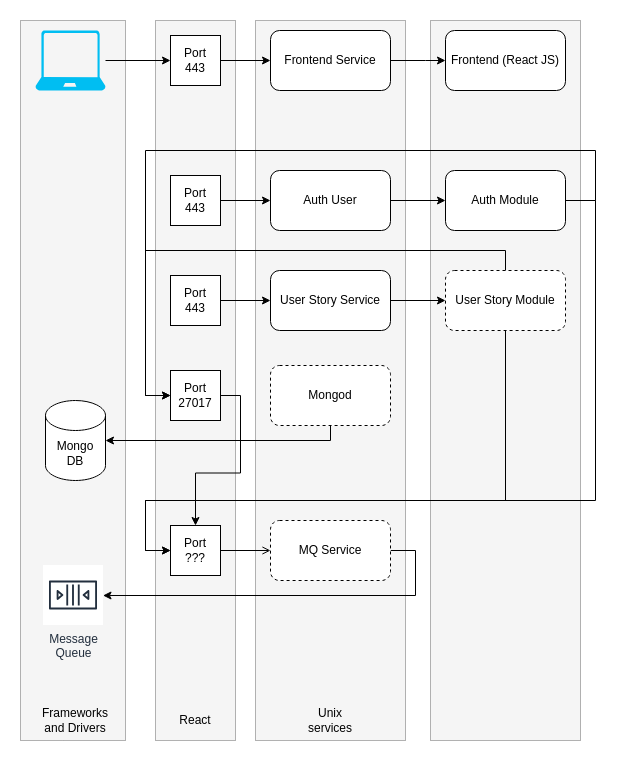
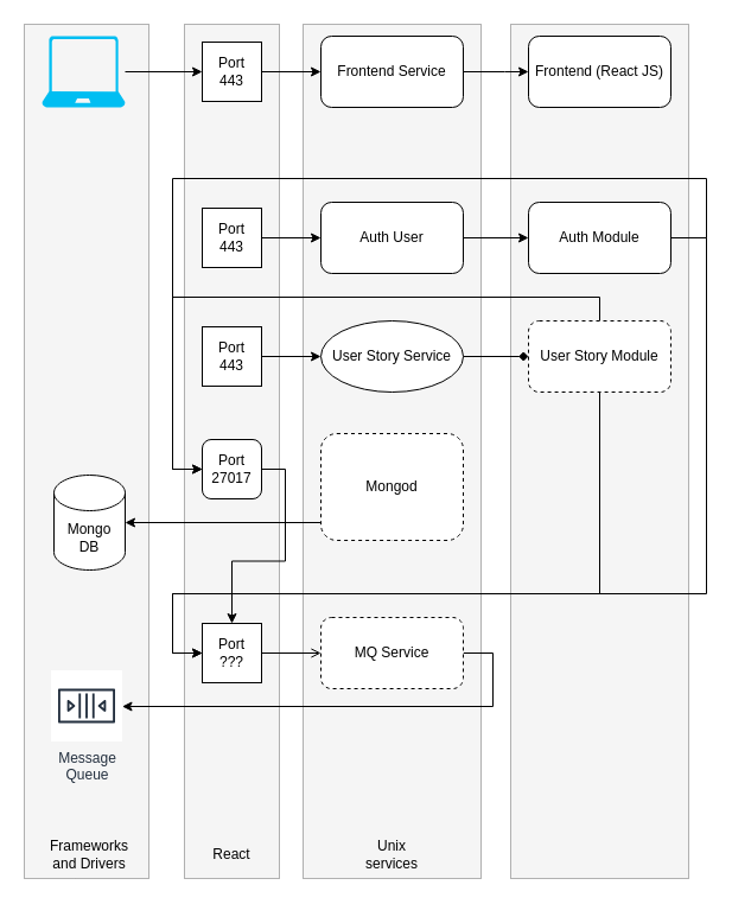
  <mxCell id="0" />
  <mxCell id="1" parent="0" />
  <mxCell id="2" value="" style="rounded=0;whiteSpace=wrap;html=1;fillColor=#f5f5f5;strokeColor=#666666;fontColor=#333333;dashed=1;dashPattern=1 1;" parent="1" vertex="1"><mxGeometry x="20" y="20" width="105" height="720" as="geometry" /></mxCell>
  <mxCell id="3" value="" style="rounded=0;whiteSpace=wrap;html=1;fillColor=#f5f5f5;strokeColor=#666666;fontColor=#333333;dashed=1;dashPattern=1 1;" parent="1" vertex="1"><mxGeometry x="430" y="20" width="150" height="720" as="geometry" /></mxCell>
  <mxCell id="4" value="" style="rounded=0;whiteSpace=wrap;html=1;fillColor=#f5f5f5;strokeColor=#666666;fontColor=#333333;dashed=1;dashPattern=1 1;" parent="1" vertex="1"><mxGeometry x="255" y="20" width="150" height="720" as="geometry" /></mxCell>
  <mxCell id="5" value="" style="rounded=0;whiteSpace=wrap;html=1;fillColor=#f5f5f5;strokeColor=#666666;fontColor=#333333;dashed=1;dashPattern=1 1;" parent="1" vertex="1"><mxGeometry x="155" y="20" width="80" height="720" as="geometry" /></mxCell>
  <mxCell id="6" value="Frontend (React JS)" style="rounded=1;whiteSpace=wrap;html=1;" parent="1" vertex="1"><mxGeometry x="445" y="30" width="120" height="60" as="geometry" /></mxCell>
  <mxCell id="7" style="edgeStyle=orthogonalEdgeStyle;rounded=0;orthogonalLoop=1;jettySize=auto;html=1;entryX=0;entryY=0.5;entryDx=0;entryDy=0;" edge="1" parent="1" source="9" target="21"><mxGeometry relative="1" as="geometry"><Array as="points"><mxPoint x="595" y="200" /><mxPoint x="595" y="150" /><mxPoint x="145" y="150" /><mxPoint x="145" y="395" /></Array></mxGeometry></mxCell>
  <mxCell id="8" style="edgeStyle=orthogonalEdgeStyle;rounded=0;orthogonalLoop=1;jettySize=auto;html=1;exitX=1;exitY=0.5;exitDx=0;exitDy=0;entryX=0;entryY=0.5;entryDx=0;entryDy=0;" edge="1" parent="1" source="9" target="37"><mxGeometry relative="1" as="geometry"><Array as="points"><mxPoint x="595" y="200" /><mxPoint x="595" y="500" /><mxPoint x="145" y="500" /><mxPoint x="145" y="550" /></Array></mxGeometry></mxCell>
  <mxCell id="9" value="Auth Module" style="rounded=1;whiteSpace=wrap;html=1;" parent="1" vertex="1"><mxGeometry x="445" y="170" width="120" height="60" as="geometry" /></mxCell>
  <mxCell id="10" style="edgeStyle=orthogonalEdgeStyle;rounded=0;orthogonalLoop=1;jettySize=auto;html=1;entryX=0;entryY=0.5;entryDx=0;entryDy=0;" parent="1" source="11" target="13" edge="1"><mxGeometry relative="1" as="geometry" /></mxCell>
  <mxCell id="11" value="" style="verticalLabelPosition=bottom;html=1;verticalAlign=top;align=center;strokeColor=none;fillColor=#00BEF2;shape=mxgraph.azure.laptop;pointerEvents=1;" parent="1" vertex="1"><mxGeometry x="35" y="30" width="70" height="60" as="geometry" /></mxCell>
  <mxCell id="12" style="edgeStyle=orthogonalEdgeStyle;rounded=0;orthogonalLoop=1;jettySize=auto;html=1;exitX=1;exitY=0.5;exitDx=0;exitDy=0;entryX=0;entryY=0.5;entryDx=0;entryDy=0;" parent="1" source="13" target="15" edge="1"><mxGeometry relative="1" as="geometry" /></mxCell>
  <mxCell id="13" value="Port&lt;br&gt;443" style="whiteSpace=wrap;html=1;aspect=fixed;" parent="1" vertex="1"><mxGeometry x="170" y="35" width="50" height="50" as="geometry" /></mxCell>
  <mxCell id="14" style="edgeStyle=orthogonalEdgeStyle;rounded=0;orthogonalLoop=1;jettySize=auto;html=1;" parent="1" source="15" target="6" edge="1"><mxGeometry relative="1" as="geometry"><Array as="points"><mxPoint x="425" y="60" /><mxPoint x="425" y="60" /></Array></mxGeometry></mxCell>
  <mxCell id="15" value="Frontend Service" style="rounded=1;whiteSpace=wrap;html=1;" parent="1" vertex="1"><mxGeometry x="270" y="30" width="120" height="60" as="geometry" /></mxCell>
  <mxCell id="16" style="edgeStyle=orthogonalEdgeStyle;rounded=0;orthogonalLoop=1;jettySize=auto;html=1;exitX=1;exitY=0.5;exitDx=0;exitDy=0;entryX=0;entryY=0.5;entryDx=0;entryDy=0;" parent="1" source="17" target="9" edge="1"><mxGeometry relative="1" as="geometry" /></mxCell>
  <mxCell id="17" value="Auth User" style="rounded=1;whiteSpace=wrap;html=1;" parent="1" vertex="1"><mxGeometry x="270" y="170" width="120" height="60" as="geometry" /></mxCell>
  <mxCell id="18" style="edgeStyle=orthogonalEdgeStyle;rounded=0;orthogonalLoop=1;jettySize=auto;html=1;entryX=0;entryY=0.5;entryDx=0;entryDy=0;" parent="1" source="19" target="17" edge="1"><mxGeometry relative="1" as="geometry" /></mxCell>
  <mxCell id="19" value="Port&lt;br&gt;443" style="whiteSpace=wrap;html=1;aspect=fixed;" parent="1" vertex="1"><mxGeometry x="170" y="175" width="50" height="50" as="geometry" /></mxCell>
  <mxCell id="20" style="edgeStyle=orthogonalEdgeStyle;rounded=0;orthogonalLoop=1;jettySize=auto;html=1;exitX=1;exitY=0.5;exitDx=0;exitDy=0;" parent="1" source="21" target="37" edge="1"><mxGeometry relative="1" as="geometry" /></mxCell>
- <mxCell id="21" value="Port&lt;br&gt;27017" style="whiteSpace=wrap;html=1;aspect=fixed;" parent="1" vertex="1"><mxGeometry x="170" y="370" width="50" height="50" as="geometry" /></mxCell>
+ <mxCell id="21" value="Port&lt;br&gt;27017" style="whiteSpace=wrap;html=1;aspect=fixed;rounded=1;" parent="1" vertex="1"><mxGeometry x="170" y="370" width="50" height="50" as="geometry" /></mxCell>
  <mxCell id="22" style="edgeStyle=orthogonalEdgeStyle;rounded=0;orthogonalLoop=1;jettySize=auto;html=1;exitX=0.5;exitY=1;exitDx=0;exitDy=0;entryX=1;entryY=0.5;entryDx=0;entryDy=0;entryPerimeter=0;" edge="1" parent="1" source="23" target="24"><mxGeometry relative="1" as="geometry"><mxPoint x="445" y="440" as="targetPoint" /><Array as="points"><mxPoint x="330" y="440" /></Array></mxGeometry></mxCell>
- <mxCell id="23" value="Mongod" style="rounded=1;whiteSpace=wrap;html=1;dashed=1;" parent="1" vertex="1"><mxGeometry x="270" y="365" width="120" height="60" as="geometry" /></mxCell>
+ <mxCell id="23" value="Mongod" style="rounded=1;whiteSpace=wrap;html=1;dashed=1;" parent="1" vertex="1"><mxGeometry x="270" y="365" width="120" height="90" as="geometry" /></mxCell>
  <mxCell id="24" value="Mongo&lt;br&gt;DB" style="shape=cylinder3;whiteSpace=wrap;html=1;boundedLbl=1;backgroundOutline=1;size=15;" parent="1" vertex="1"><mxGeometry x="45" y="400" width="60" height="80" as="geometry" /></mxCell>
  <mxCell id="25" value="React" style="text;html=1;strokeColor=none;fillColor=none;align=center;verticalAlign=middle;whiteSpace=wrap;rounded=0;" parent="1" vertex="1"><mxGeometry x="175" y="710" width="40" height="20" as="geometry" /></mxCell>
  <mxCell id="26" value="Unix services" style="text;html=1;strokeColor=none;fillColor=none;align=center;verticalAlign=middle;whiteSpace=wrap;rounded=0;" parent="1" vertex="1"><mxGeometry x="310" y="710" width="40" height="20" as="geometry" /></mxCell>
  <mxCell id="27" value="Frameworks and Drivers" style="text;html=1;strokeColor=none;fillColor=none;align=center;verticalAlign=middle;whiteSpace=wrap;rounded=0;" parent="1" vertex="1"><mxGeometry x="55" y="710" width="40" height="20" as="geometry" /></mxCell>
  <mxCell id="28" style="edgeStyle=orthogonalEdgeStyle;rounded=0;orthogonalLoop=1;jettySize=auto;html=1;" edge="1" parent="1" source="30" target="21"><mxGeometry relative="1" as="geometry"><Array as="points"><mxPoint x="505" y="250" /><mxPoint x="145" y="250" /><mxPoint x="145" y="395" /></Array></mxGeometry></mxCell>
  <mxCell id="29" style="edgeStyle=orthogonalEdgeStyle;rounded=0;orthogonalLoop=1;jettySize=auto;html=1;entryX=0;entryY=0.5;entryDx=0;entryDy=0;" edge="1" parent="1" source="30" target="37"><mxGeometry relative="1" as="geometry"><Array as="points"><mxPoint x="505" y="500" /><mxPoint x="145" y="500" /><mxPoint x="145" y="550" /></Array></mxGeometry></mxCell>
  <mxCell id="30" value="User Story Module" style="rounded=1;whiteSpace=wrap;html=1;dashed=1;" parent="1" vertex="1"><mxGeometry x="445" y="270" width="120" height="60" as="geometry" /></mxCell>
- <mxCell id="31" style="edgeStyle=orthogonalEdgeStyle;rounded=0;orthogonalLoop=1;jettySize=auto;html=1;exitX=1;exitY=0.5;exitDx=0;exitDy=0;entryX=0;entryY=0.5;entryDx=0;entryDy=0;" parent="1" source="32" target="30" edge="1"><mxGeometry relative="1" as="geometry" /></mxCell>
- <mxCell id="32" value="User Story Service" style="rounded=1;whiteSpace=wrap;html=1;" parent="1" vertex="1"><mxGeometry x="270" y="270" width="120" height="60" as="geometry" /></mxCell>
+ <mxCell id="31" style="edgeStyle=orthogonalEdgeStyle;rounded=0;orthogonalLoop=1;jettySize=auto;html=1;exitX=1;exitY=0.5;exitDx=0;exitDy=0;entryX=0;entryY=0.5;entryDx=0;entryDy=0;endArrow=diamond;" parent="1" source="32" target="30" edge="1"><mxGeometry relative="1" as="geometry" /></mxCell>
+ <mxCell id="32" value="User Story Service" style="ellipse;whiteSpace=wrap;html=1;" parent="1" vertex="1"><mxGeometry x="270" y="270" width="120" height="60" as="geometry" /></mxCell>
  <mxCell id="33" style="edgeStyle=orthogonalEdgeStyle;rounded=0;orthogonalLoop=1;jettySize=auto;html=1;entryX=0;entryY=0.5;entryDx=0;entryDy=0;" parent="1" source="34" target="32" edge="1"><mxGeometry relative="1" as="geometry" /></mxCell>
  <mxCell id="34" value="Port&lt;br&gt;443" style="whiteSpace=wrap;html=1;aspect=fixed;" parent="1" vertex="1"><mxGeometry x="170" y="275" width="50" height="50" as="geometry" /></mxCell>
  <mxCell id="35" value="Message&lt;br&gt;Queue" style="outlineConnect=0;fontColor=#232F3E;gradientColor=none;strokeColor=#232F3E;fillColor=#ffffff;dashed=0;verticalLabelPosition=bottom;verticalAlign=top;align=center;html=1;fontSize=12;fontStyle=0;aspect=fixed;shape=mxgraph.aws4.resourceIcon;resIcon=mxgraph.aws4.queue;" vertex="1" parent="1"><mxGeometry x="42.5" y="564.5" width="60" height="60" as="geometry" /></mxCell>
  <mxCell id="36" style="edgeStyle=orthogonalEdgeStyle;rounded=0;orthogonalLoop=1;jettySize=auto;html=1;entryX=0;entryY=0.5;entryDx=0;entryDy=0;endArrow=open;" edge="1" parent="1" source="37" target="39"><mxGeometry relative="1" as="geometry" /></mxCell>
  <mxCell id="37" value="Port&lt;br&gt;???" style="whiteSpace=wrap;html=1;aspect=fixed;" vertex="1" parent="1"><mxGeometry x="170" y="525" width="50" height="50" as="geometry" /></mxCell>
  <mxCell id="38" style="edgeStyle=orthogonalEdgeStyle;rounded=0;orthogonalLoop=1;jettySize=auto;html=1;exitX=1;exitY=0.5;exitDx=0;exitDy=0;" edge="1" parent="1" source="39" target="35"><mxGeometry relative="1" as="geometry"><Array as="points"><mxPoint x="415" y="550" /><mxPoint x="415" y="595" /></Array></mxGeometry></mxCell>
  <mxCell id="39" value="MQ Service" style="rounded=1;whiteSpace=wrap;html=1;dashed=1;" vertex="1" parent="1"><mxGeometry x="270" y="520" width="120" height="60" as="geometry" /></mxCell>
